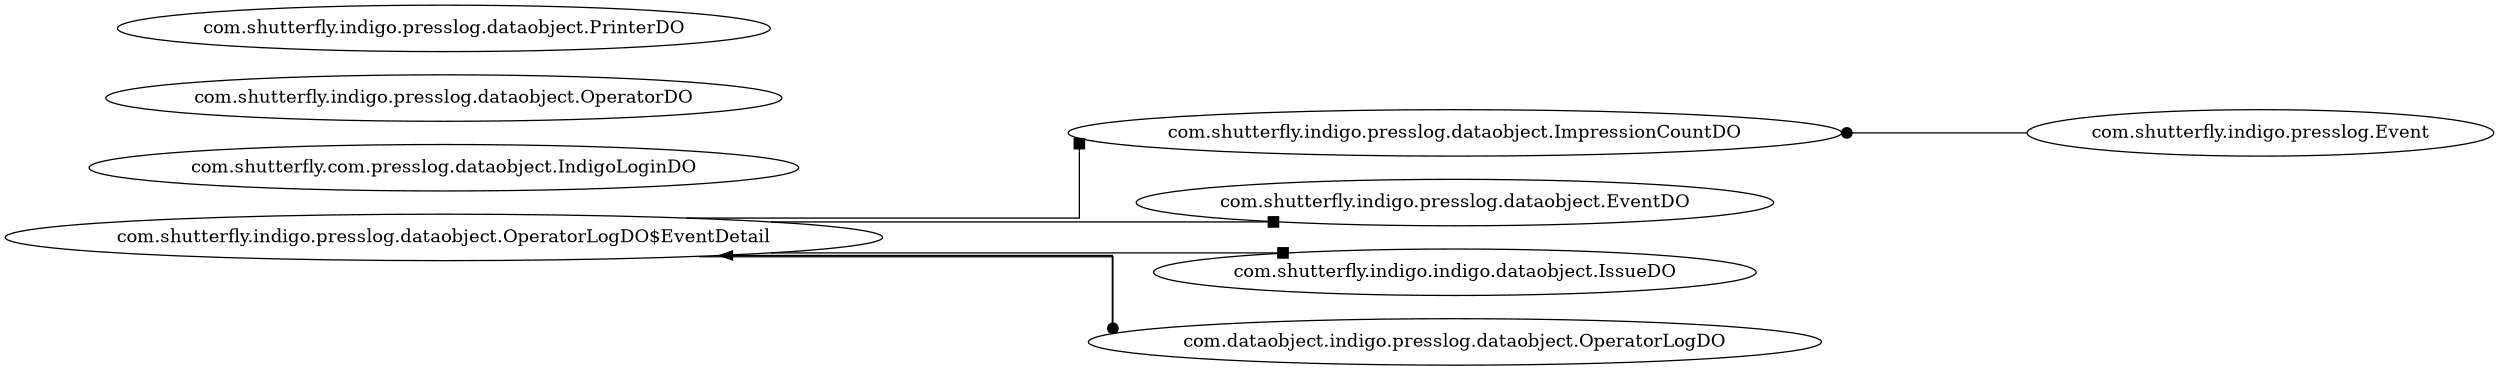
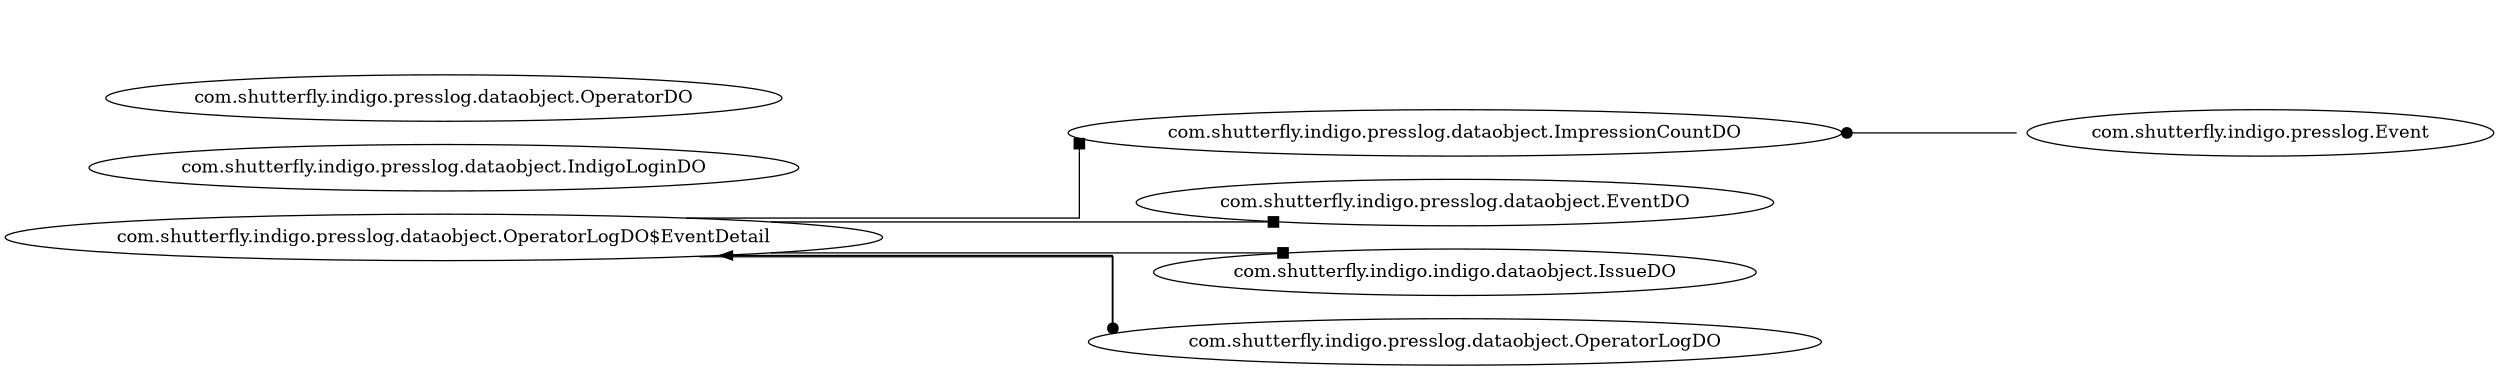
  digraph {
    concentrate=true
    rankdir=LR
    ranksep=2.0
    splines=ortho
    edge [arrowhead=box]
    "com.shutterfly.indigo.presslog.dataobject.ImpressionCountDO"
    "com.shutterfly.indigo.presslog.Event"
-   "com.shutterfly.indigo.presslog.dataobject.IndigoLoginDO" [label="com.shutterfly.com.presslog.dataobject.IndigoLoginDO"]
+   "com.shutterfly.indigo.presslog.dataobject.IndigoLoginDO"
    "com.shutterfly.indigo.presslog.dataobject.OperatorDO"
    "com.shutterfly.indigo.presslog.dataobject.OperatorLogDO$EventDetail"
    "com.shutterfly.indigo.presslog.dataobject.EventDO"
    n7 [label="com.shutterfly.indigo.indigo.dataobject.IssueDO"]
-   "com.shutterfly.indigo.presslog.dataobject.OperatorLogDO" [label="com.dataobject.indigo.presslog.dataobject.OperatorLogDO"]
-   "com.shutterfly.indigo.presslog.dataobject.PrinterDO"
-   "com.shutterfly.indigo.presslog.Event" -> "com.shutterfly.indigo.presslog.dataobject.ImpressionCountDO" [arrowhead=dot]
+   "com.shutterfly.indigo.presslog.dataobject.OperatorLogDO"
+   "com.shutterfly.indigo.presslog.dataobject.ImpressionCountDO" -> "com.shutterfly.indigo.presslog.Event" [arrowhead=dot]
    "com.shutterfly.indigo.presslog.dataobject.OperatorLogDO$EventDetail" -> "com.shutterfly.indigo.presslog.dataobject.ImpressionCountDO"
    "com.shutterfly.indigo.presslog.dataobject.OperatorLogDO$EventDetail" -> "com.shutterfly.indigo.presslog.dataobject.EventDO"
    "com.shutterfly.indigo.presslog.dataobject.OperatorLogDO$EventDetail" -> n7
    "com.shutterfly.indigo.presslog.dataobject.OperatorLogDO$EventDetail" -> "com.shutterfly.indigo.presslog.dataobject.OperatorLogDO" [arrowhead=dot]
    "com.shutterfly.indigo.presslog.dataobject.OperatorLogDO" -> "com.shutterfly.indigo.presslog.dataobject.OperatorLogDO$EventDetail" [arrowhead=""]
  }
